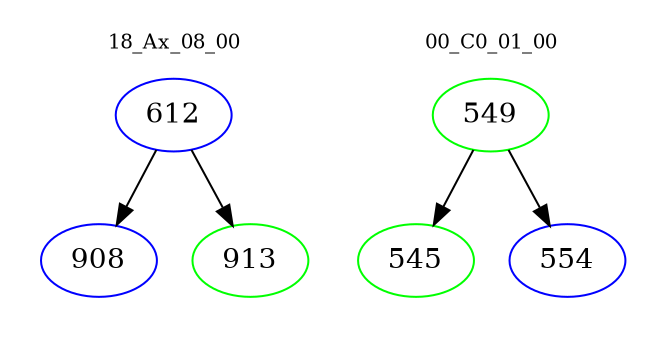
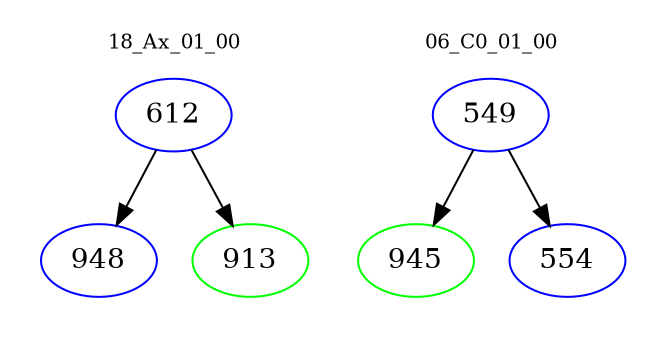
  digraph {
    node [color=blue]
    edge [color=black]
    n1 [label=612]
-   n2 [label=908]
+   n2 [label=948]
    n3 [color=green label=913]
-   n4 [color=green label=549]
-   n5 [color=green label=545]
+   n4 [label=549]
+   n5 [color=green label=945]
    n6 [label=554]
    subgraph cluster_1 {
      color=white
      fontsize=10
-     label="18_Ax_08_00"
+     label="18_Ax_01_00"
      n1
      n2
      n3
    }
    subgraph cluster_2 {
      color=white
      fontsize=10
-     label="00_C0_01_00"
+     label="06_C0_01_00"
      n4
      n5
      n6
    }
    n1 -> n2
    n1 -> n3
    n4 -> n5
    n4 -> n6
  }
